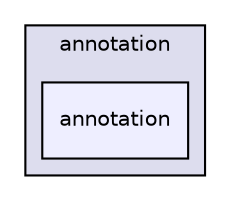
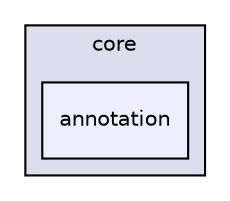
  digraph {
    compound=true
    rankdir=LR
    n1 [fillcolor="#eeeeff" fontname=Helvetica fontsize=10 label=annotation pencolor=black shape=box style=filled]
    subgraph cluster_1 {
      bgcolor="#ddddee"
      fontname=Helvetica
      fontsize=10
-     label=annotation
+     label=core
      pencolor=black
      n1
    }
  }
